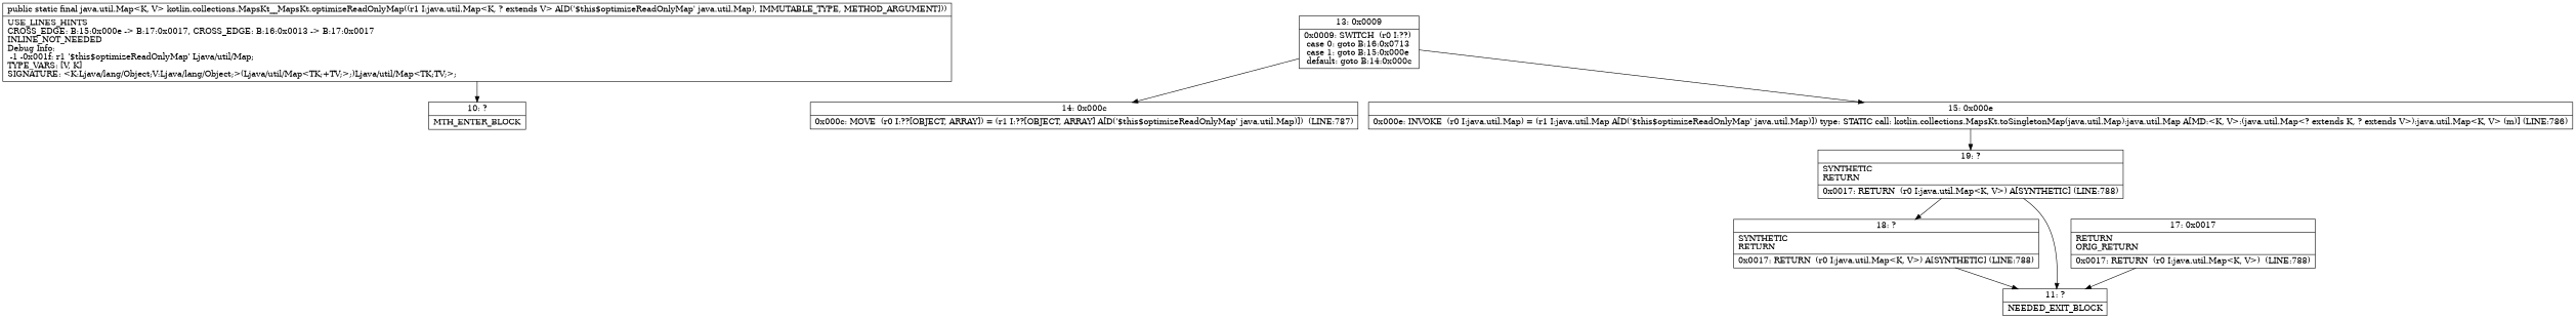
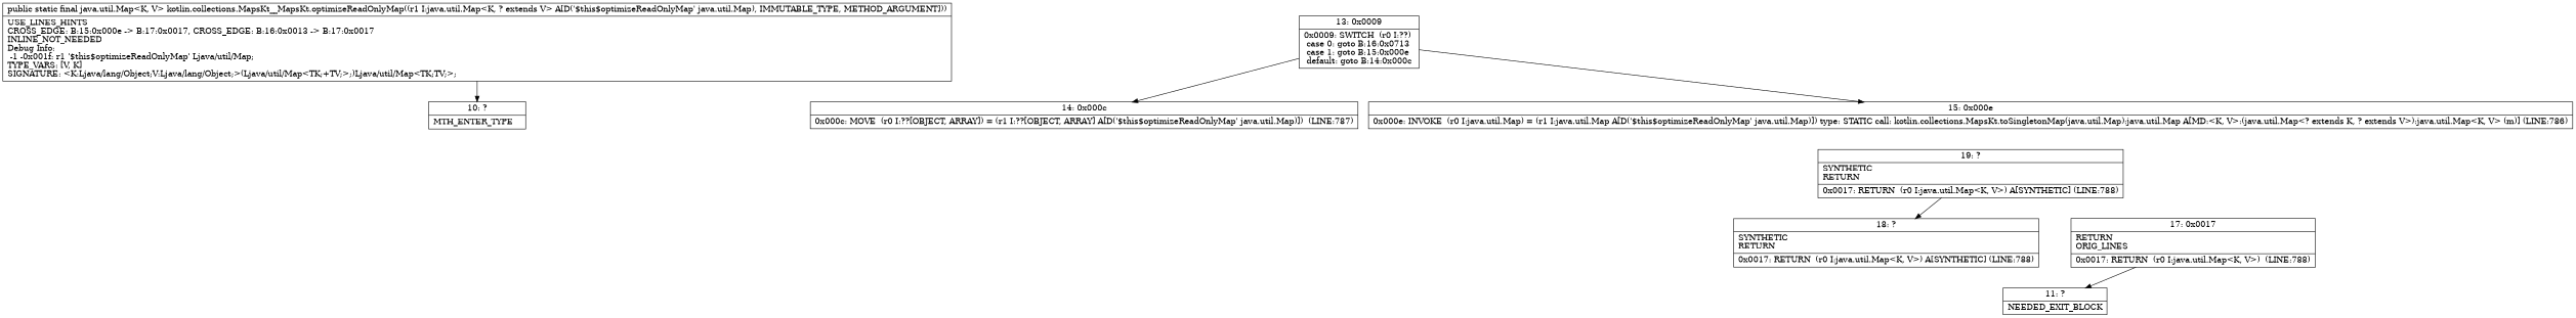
  digraph {
    node [shape=record]
-   n1 [label="{10\:\ ?|MTH_ENTER_BLOCK\l}"]
+   n1 [label="{10\:\ ?|MTH_ENTER_TYPE\l}"]
    n2 [label="{13\:\ 0x0009|0x0009: SWITCH  (r0 I:??)\l case 0: goto B:16:0x0713\l case 1: goto B:15:0x000e\l default: goto B:14:0x000c \l}"]
    n3 [label="{14\:\ 0x000c|0x000c: MOVE  (r0 I:??[OBJECT, ARRAY]) = (r1 I:??[OBJECT, ARRAY] A[D('$this$optimizeReadOnlyMap' java.util.Map)])  (LINE:787)\l}"]
    n4 [label="{15\:\ 0x000e|0x000e: INVOKE  (r0 I:java.util.Map) = (r1 I:java.util.Map A[D('$this$optimizeReadOnlyMap' java.util.Map)]) type: STATIC call: kotlin.collections.MapsKt.toSingletonMap(java.util.Map):java.util.Map A[MD:\<K, V\>:(java.util.Map\<? extends K, ? extends V\>):java.util.Map\<K, V\> (m)] (LINE:786)\l}"]
    n5 [label="{19\:\ ?|SYNTHETIC\lRETURN\l|0x0017: RETURN  (r0 I:java.util.Map\<K, V\>) A[SYNTHETIC] (LINE:788)\l}"]
    n6 [label="{18\:\ ?|SYNTHETIC\lRETURN\l|0x0017: RETURN  (r0 I:java.util.Map\<K, V\>) A[SYNTHETIC] (LINE:788)\l}"]
    n7 [label="{11\:\ ?|NEEDED_EXIT_BLOCK\l}"]
-   n8 [label="{17\:\ 0x0017|RETURN\lORIG_RETURN\l|0x0017: RETURN  (r0 I:java.util.Map\<K, V\>)  (LINE:788)\l}"]
+   n8 [label="{17\:\ 0x0017|RETURN\lORIG_LINES\l|0x0017: RETURN  (r0 I:java.util.Map\<K, V\>)  (LINE:788)\l}"]
    n9 [label="{public static final java.util.Map\<K, V\> kotlin.collections.MapsKt__MapsKt.optimizeReadOnlyMap((r1 I:java.util.Map\<K, ? extends V\> A[D('$this$optimizeReadOnlyMap' java.util.Map), IMMUTABLE_TYPE, METHOD_ARGUMENT]))  | USE_LINES_HINTS\lCROSS_EDGE: B:15:0x000e \-\> B:17:0x0017, CROSS_EDGE: B:16:0x0013 \-\> B:17:0x0017\lINLINE_NOT_NEEDED\lDebug Info:\l  \-1 \-0x001f: r1 '$this$optimizeReadOnlyMap' Ljava\/util\/Map;\lTYPE_VARS: [V, K]\lSIGNATURE: \<K:Ljava\/lang\/Object;V:Ljava\/lang\/Object;\>(Ljava\/util\/Map\<TK;+TV;\>;)Ljava\/util\/Map\<TK;TV;\>;\l}"]
    n2 -> n3
    n2 -> n4
-   n4 -> n5
    n5 -> n6
-   n5 -> n7
-   n6 -> n7
    n8 -> n7
    n9 -> n1
  }
